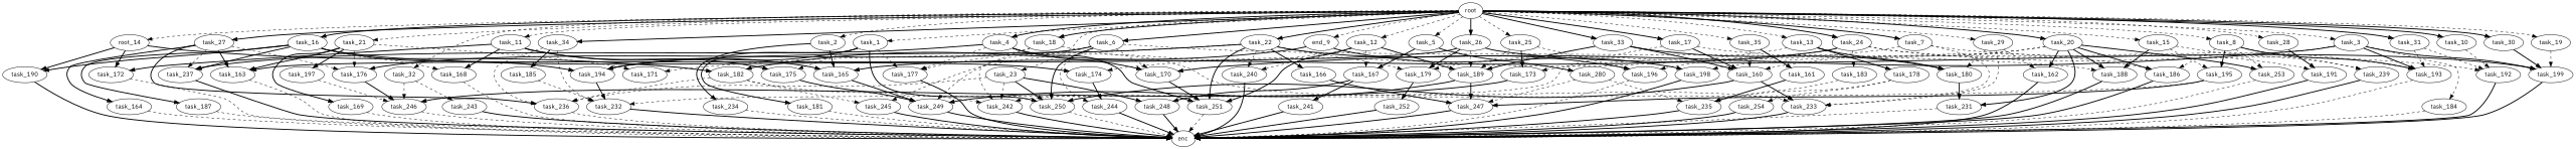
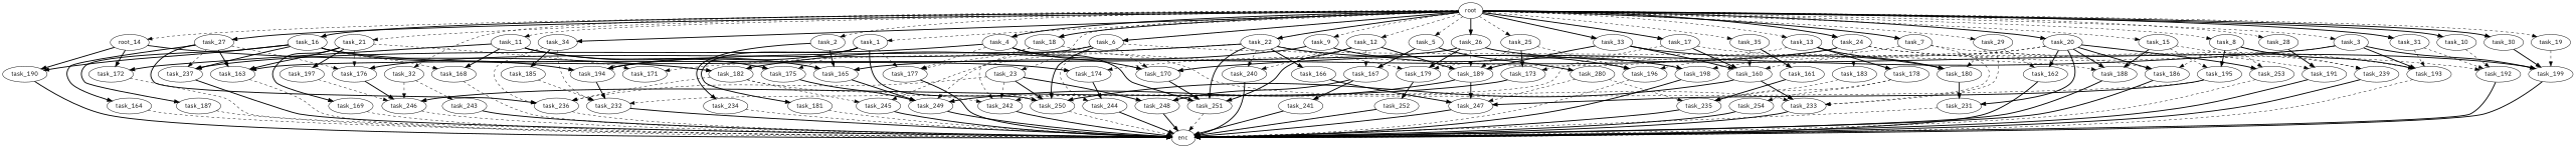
  digraph {
    fontname="IBM Plex Sans"
    node [fontname="IBM Plex Sans"]
    edge [fontname="IBM Plex Sans" style=bold]
    root
    task_11
    task_2
    task_21
    task_23
    task_35
    task_33
    n8 [label=root_14]
    task_3
    task_28
    task_22
    task_5
    task_30
-   task_9 [label=end_9]
+   task_9
    task_27
    task_20
    task_8
    task_15
    task_24
    task_31
    task_12
    task_32
    task_10
    task_29
    task_1
    task_34
    task_4
    task_13
    task_16
    task_18
    task_26
    task_25
    task_19
    task_17
    task_6
    task_7
    task_165
    task_168
    task_175
    task_172
    task_234
    task_176
    task_197
    task_169
    task_163
    task_171
    task_236
    task_242
    task_250
    task_248
    task_160
    task_161
    task_189
    task_180
    task_182
    task_190
    task_199
    task_193
    task_198
    task_170
-   task_184
    task_191
    task_196
    task_179
    task_166
    task_194
    task_251
    task_240
    task_167
    n70 [label=task_280]
    task_164
    task_237
    task_162
    task_231
    task_186
    task_188
    task_253
    task_239
    task_195
    task_183
    task_192
    task_245
    task_246
    task_243
    task_233
    task_181
    task_177
    task_185
    task_232
    task_178
    task_174
    task_187
    task_173
    task_249
    task_244
    end
    task_235
    task_247
    task_254
    task_252
    task_241
    root -> task_11 [style=dashed]
    root -> task_2 [style=dashed]
    root -> task_21 [style=dashed]
    root -> task_23 [style=dashed]
    root -> task_35 [style=dashed]
    root -> task_33
    root -> n8 [style=dashed]
    root -> task_3 [style=dashed]
    root -> task_28 [style=dashed]
    root -> task_22
    root -> task_5 [style=dashed]
    root -> task_30
    root -> task_9 [style=dashed]
    root -> task_27
    root -> task_20
    root -> task_8 [style=dashed]
    root -> task_15 [style=dashed]
    root -> task_24
    root -> task_31
    root -> task_12 [style=dashed]
    root -> task_32 [style=dashed]
    root -> task_10
    root -> task_29 [style=dashed]
    root -> task_1 [style=dashed]
    root -> task_34
    root -> task_4
    root -> task_13 [style=dashed]
    root -> task_16
    root -> task_18
    root -> task_26
    root -> task_25 [style=dashed]
    root -> task_19 [style=dashed]
    root -> task_17
    root -> task_6
    root -> task_7
    task_11 -> task_165
    task_11 -> task_168
    task_11 -> task_175
    task_11 -> task_172
    task_2 -> task_165
    task_2 -> task_234
    task_21 -> task_176 [style=dashed]
    task_21 -> task_197
    task_21 -> task_169
    task_21 -> task_163
    task_21 -> task_171 [style=dashed]
    task_23 -> task_236 [style=dashed]
    task_23 -> task_242 [style=dashed]
    task_23 -> task_250
    task_23 -> task_248
    task_35 -> task_160 [style=dashed]
    task_35 -> task_161
    task_33 -> task_160
    task_33 -> task_189
    task_33 -> task_180
    n8 -> task_172
    n8 -> task_182
    n8 -> task_190
    task_3 -> task_199
    task_3 -> task_193
    task_3 -> task_198 [style=dashed]
    task_3 -> task_170
-   task_3 -> task_184 [style=dashed]
    task_28 -> task_191
    task_22 -> task_171 [style=dashed]
    task_22 -> task_196
    task_22 -> task_179 [style=dashed]
    task_22 -> task_166
    task_22 -> task_194
    task_22 -> task_251
    task_22 -> task_240 [style=dashed]
    task_5 -> task_167
    task_5 -> n70
    task_30 -> task_199
    task_9 -> task_182
    task_9 -> task_198
    task_27 -> task_176 [style=dashed]
    task_27 -> task_163
    task_27 -> task_236
    task_27 -> task_164
    task_27 -> task_237 [style=dashed]
    task_20 -> task_160 [style=dashed]
    task_20 -> task_196 [style=dashed]
    task_20 -> task_162
    task_20 -> task_231
    task_20 -> task_186
    task_20 -> task_188
    task_20 -> task_253
    task_8 -> task_193
    task_8 -> task_186 [style=dashed]
    task_8 -> task_253 [style=dashed]
    task_8 -> task_239 [style=dashed]
    task_8 -> task_195
    task_15 -> task_188
    task_15 -> task_239 [style=dashed]
    task_15 -> task_195 [style=dashed]
    task_24 -> task_165
    task_24 -> task_191 [style=dashed]
    task_24 -> task_179 [style=dashed]
    task_24 -> task_183 [style=dashed]
    task_24 -> task_192 [style=dashed]
    task_31 -> task_193 [style=dashed]
    task_31 -> task_192 [style=dashed]
    task_12 -> task_189
    task_12 -> task_251
    task_12 -> task_240 [style=dashed]
    task_12 -> task_167 [style=dashed]
    task_12 -> task_245 [style=dashed]
    task_32 -> task_246 [style=dashed]
    task_32 -> task_243 [style=dashed]
    task_10 -> task_192 [style=dashed]
    task_29 -> task_180 [style=dashed]
    task_29 -> task_162 [style=dashed]
    task_29 -> task_233 [style=dashed]
    task_1 -> task_175 [style=dashed]
    task_1 -> task_250
    task_1 -> task_194
    task_1 -> task_181
    task_1 -> task_177 [style=dashed]
    task_34 -> task_236 [style=dashed]
    task_34 -> task_185
    task_34 -> task_232 [style=dashed]
    task_4 -> task_170
    task_4 -> task_251
    task_4 -> task_237
    task_4 -> task_177 [style=dashed]
    task_13 -> task_180
    task_13 -> task_178
    task_13 -> task_174 [style=dashed]
    task_16 -> task_168 [style=dashed]
    task_16 -> task_190
    task_16 -> task_194
    task_16 -> task_237
    task_16 -> task_174
    task_16 -> task_187
    task_18 -> task_242 [style=dashed]
    task_18 -> task_233 [style=dashed]
    task_18 -> task_177 [style=dashed]
    task_26 -> task_163
    task_26 -> task_189 [style=dashed]
    task_26 -> task_199
    task_26 -> task_179
    task_25 -> task_189 [style=dashed]
    task_25 -> task_196 [style=dashed]
    task_25 -> task_173
    task_19 -> task_199 [style=dashed]
    task_17 -> task_242 [style=dashed]
    task_17 -> task_160
    task_17 -> task_186 [style=dashed]
    task_6 -> task_176
    task_6 -> task_250
    task_6 -> task_170 [style=dashed]
    task_6 -> task_188 [style=dashed]
    task_6 -> task_249 [style=dashed]
    task_6 -> task_244 [style=dashed]
    task_7 -> task_193 [style=dashed]
    task_7 -> task_233 [style=dashed]
    task_7 -> task_173 [style=dashed]
    task_165 -> task_249
    task_168 -> end [style=dashed]
    task_175 -> task_249
    task_172 -> end [style=dashed]
    task_234 -> end [style=dashed]
    task_176 -> task_246
    task_197 -> task_246 [style=dashed]
    task_169 -> end [style=dashed]
    task_163 -> end [style=dashed]
    task_236 -> end [style=dashed]
    task_242 -> end
    task_250 -> end [style=dashed]
    task_248 -> end
    task_160 -> task_250
    task_160 -> task_233
    task_161 -> task_235
    task_189 -> task_249
    task_189 -> task_247
    task_180 -> task_231
    task_182 -> task_236 [style=dashed]
    task_182 -> task_242 [style=dashed]
    task_182 -> task_245 [style=dashed]
    task_190 -> end
    task_199 -> end
    task_193 -> end [style=dashed]
    task_198 -> end
    task_170 -> task_251
-   task_184 -> end [style=dashed]
    task_191 -> end
    task_196 -> end [style=dashed]
    task_179 -> task_252
    task_166 -> task_247
    task_194 -> task_232
    task_251 -> end [style=dashed]
    task_240 -> end
    task_167 -> task_248
    task_167 -> task_241
    n70 -> task_235 [style=dashed]
    n70 -> task_247 [style=dashed]
    task_164 -> end [style=dashed]
    task_237 -> end
    task_162 -> end
    task_231 -> end [style=dashed]
    task_186 -> end
    task_188 -> end
    task_253 -> end [style=dashed]
    task_239 -> end
    task_195 -> task_232 [style=dashed]
    task_195 -> task_247
    task_183 -> task_235 [style=dashed]
    task_192 -> end
    task_245 -> end
    task_246 -> end [style=dashed]
    task_243 -> end
    task_233 -> end
    task_181 -> end [style=dashed]
    task_177 -> end
    task_185 -> task_232 [style=dashed]
    task_232 -> end
    task_178 -> task_235 [style=dashed]
    task_178 -> task_254 [style=dashed]
    task_174 -> task_244
    task_187 -> end [style=dashed]
    task_173 -> task_246
    task_249 -> end
    task_244 -> end
    task_235 -> end
    task_247 -> end
    task_254 -> end
    task_252 -> end
    task_241 -> end
  }
